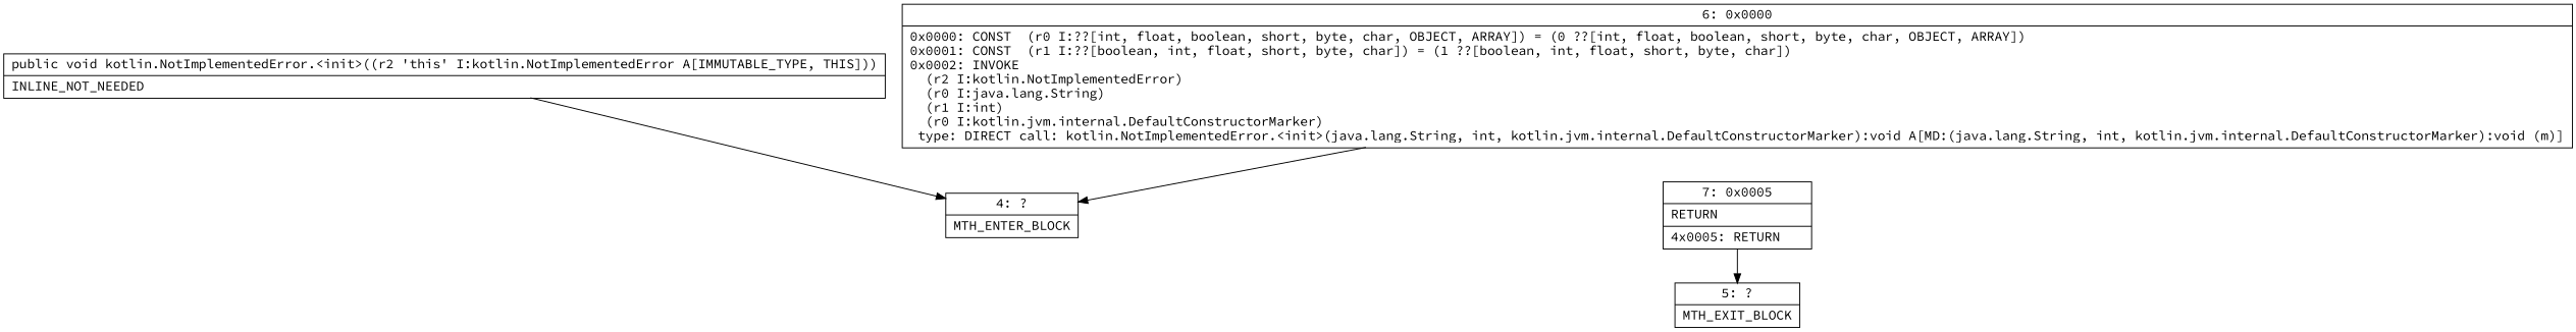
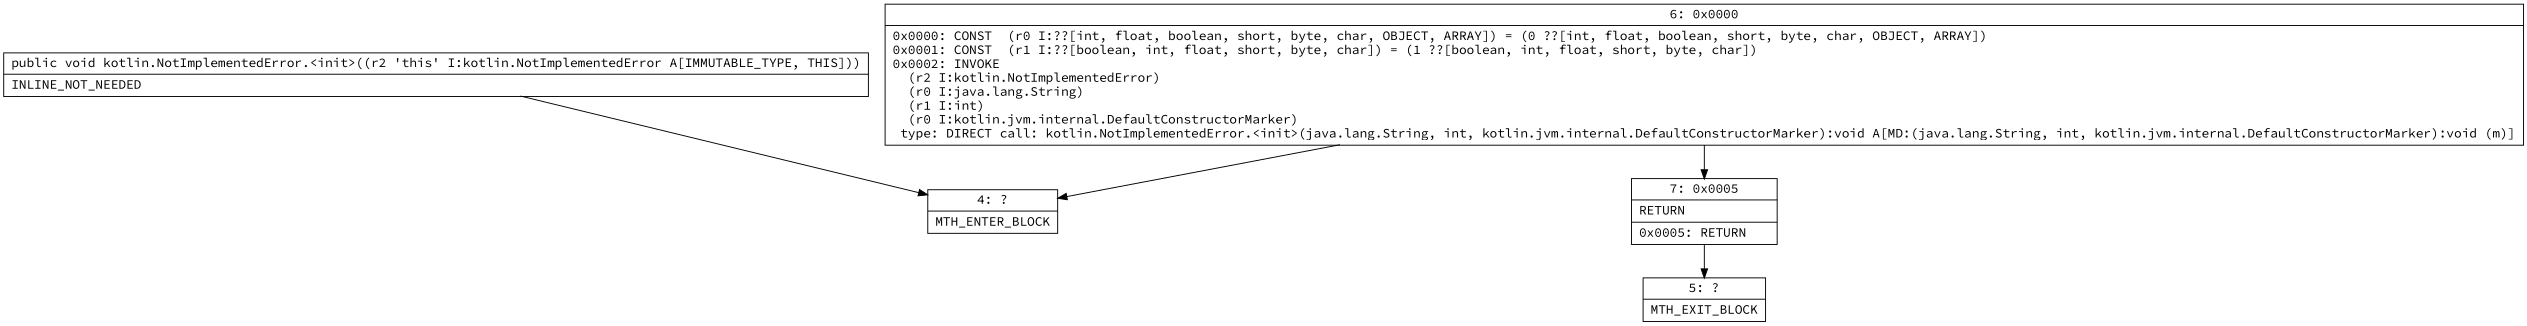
  digraph {
    fontname="Source Code Pro"
    node [fontname="Source Code Pro" shape=record]
    edge [fontname="Source Code Pro"]
    n1 [label="{4\:\ ?|MTH_ENTER_BLOCK\l}"]
    n2 [label="{6\:\ 0x0000|0x0000: CONST  (r0 I:??[int, float, boolean, short, byte, char, OBJECT, ARRAY]) = (0 ??[int, float, boolean, short, byte, char, OBJECT, ARRAY]) \l0x0001: CONST  (r1 I:??[boolean, int, float, short, byte, char]) = (1 ??[boolean, int, float, short, byte, char]) \l0x0002: INVOKE  \l  (r2 I:kotlin.NotImplementedError)\l  (r0 I:java.lang.String)\l  (r1 I:int)\l  (r0 I:kotlin.jvm.internal.DefaultConstructorMarker)\l type: DIRECT call: kotlin.NotImplementedError.\<init\>(java.lang.String, int, kotlin.jvm.internal.DefaultConstructorMarker):void A[MD:(java.lang.String, int, kotlin.jvm.internal.DefaultConstructorMarker):void (m)]\l}"]
-   n3 [label="{7\:\ 0x0005|RETURN\l|4x0005: RETURN   \l}"]
+   n3 [label="{7\:\ 0x0005|RETURN\l|0x0005: RETURN   \l}"]
    n4 [label="{5\:\ ?|MTH_EXIT_BLOCK\l}"]
    n5 [label="{public void kotlin.NotImplementedError.\<init\>((r2 'this' I:kotlin.NotImplementedError A[IMMUTABLE_TYPE, THIS]))  | INLINE_NOT_NEEDED\l}"]
    n2 -> n1
+   n2 -> n3
    n3 -> n4
    n5 -> n1
  }
